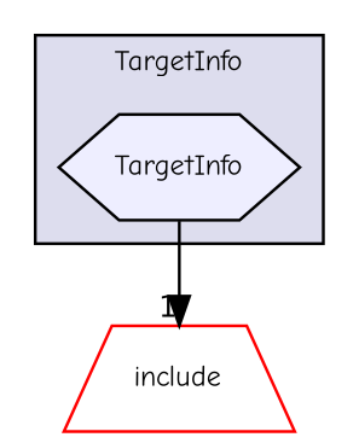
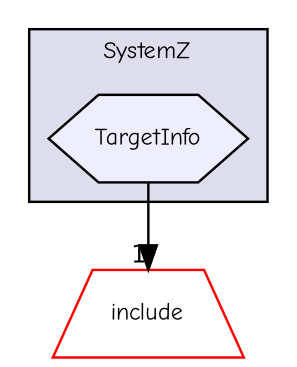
  digraph {
    compound=true
    fontname="Comic Neue"
    node [fontname="Comic Neue" fontsize=10]
    n1 [fillcolor="#eeeeff" label=TargetInfo pencolor=black shape=hexagon style=filled]
    n2 [color=red label=include shape=trapezium]
    subgraph cluster_1 {
      bgcolor="#ddddee"
      fontsize=10
-     label=TargetInfo
+     label=SystemZ
      pencolor=black
      n1
    }
    n1 -> n2 [headlabel=1 labeldistance=1.5 labelfontname=Helvetica labelfontsize=10 fontname="Comic Neue"]
  }
